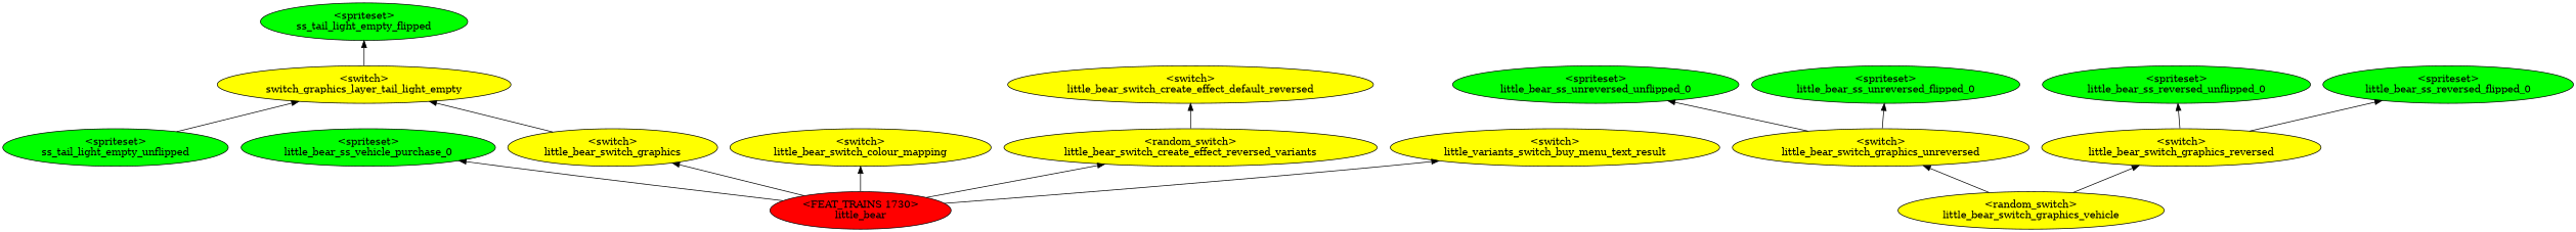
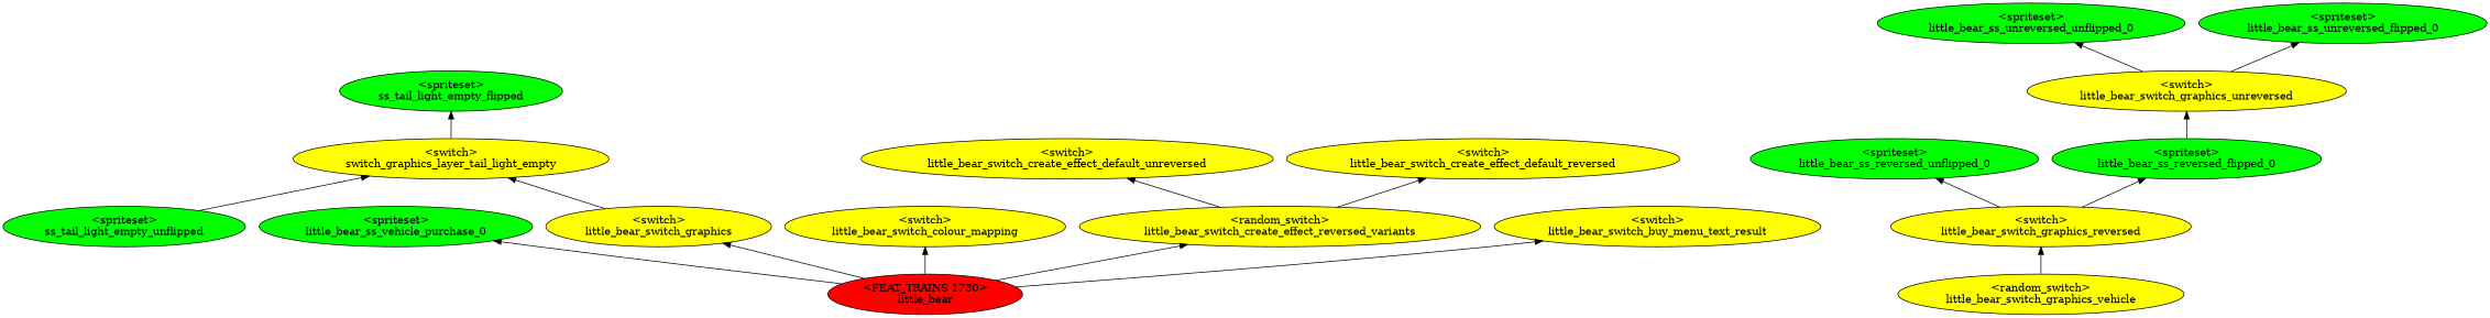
  digraph {
    rankdir=BT
    node [fillcolor=yellow style=filled]
    n1 [fillcolor=green label="<spriteset>\nss_tail_light_empty_unflipped"]
    n2 [label="<switch>\nswitch_graphics_layer_tail_light_empty"]
    n3 [fillcolor=green label="<spriteset>\nss_tail_light_empty_flipped"]
    n4 [fillcolor=green label="<spriteset>\nlittle_bear_ss_unreversed_unflipped_0"]
    n5 [fillcolor=green label="<spriteset>\nlittle_bear_ss_unreversed_flipped_0"]
    n6 [label="<switch>\nlittle_bear_switch_graphics_unreversed"]
    n7 [fillcolor=green label="<spriteset>\nlittle_bear_ss_reversed_unflipped_0"]
    n8 [fillcolor=green label="<spriteset>\nlittle_bear_ss_reversed_flipped_0"]
    n9 [label="<switch>\nlittle_bear_switch_graphics_reversed"]
    n10 [label="<random_switch>\nlittle_bear_switch_graphics_vehicle"]
    n11 [fillcolor=green label="<spriteset>\nlittle_bear_ss_vehicle_purchase_0"]
    n12 [label="<switch>\nlittle_bear_switch_graphics"]
    n13 [label="<switch>\nlittle_bear_switch_colour_mapping"]
+   n14 [label="<switch>\nlittle_bear_switch_create_effect_default_unreversed"]
    n15 [label="<switch>\nlittle_bear_switch_create_effect_default_reversed"]
    n16 [label="<random_switch>\nlittle_bear_switch_create_effect_reversed_variants"]
-   n17 [label="<switch>\nlittle_variants_switch_buy_menu_text_result"]
+   n17 [label="<switch>\nlittle_bear_switch_buy_menu_text_result"]
    n18 [fillcolor=red label="<FEAT_TRAINS 1730>\nlittle_bear"]
    n1 -> n2
    n2 -> n3
    n6 -> n4
    n6 -> n5
    n9 -> n7
    n9 -> n8
-   n10 -> n6
+   n8 -> n6
    n10 -> n9
    n12 -> n2
+   n16 -> n14
    n16 -> n15
    n18 -> n11
    n18 -> n12
    n18 -> n13
    n18 -> n16
    n18 -> n17
  }
